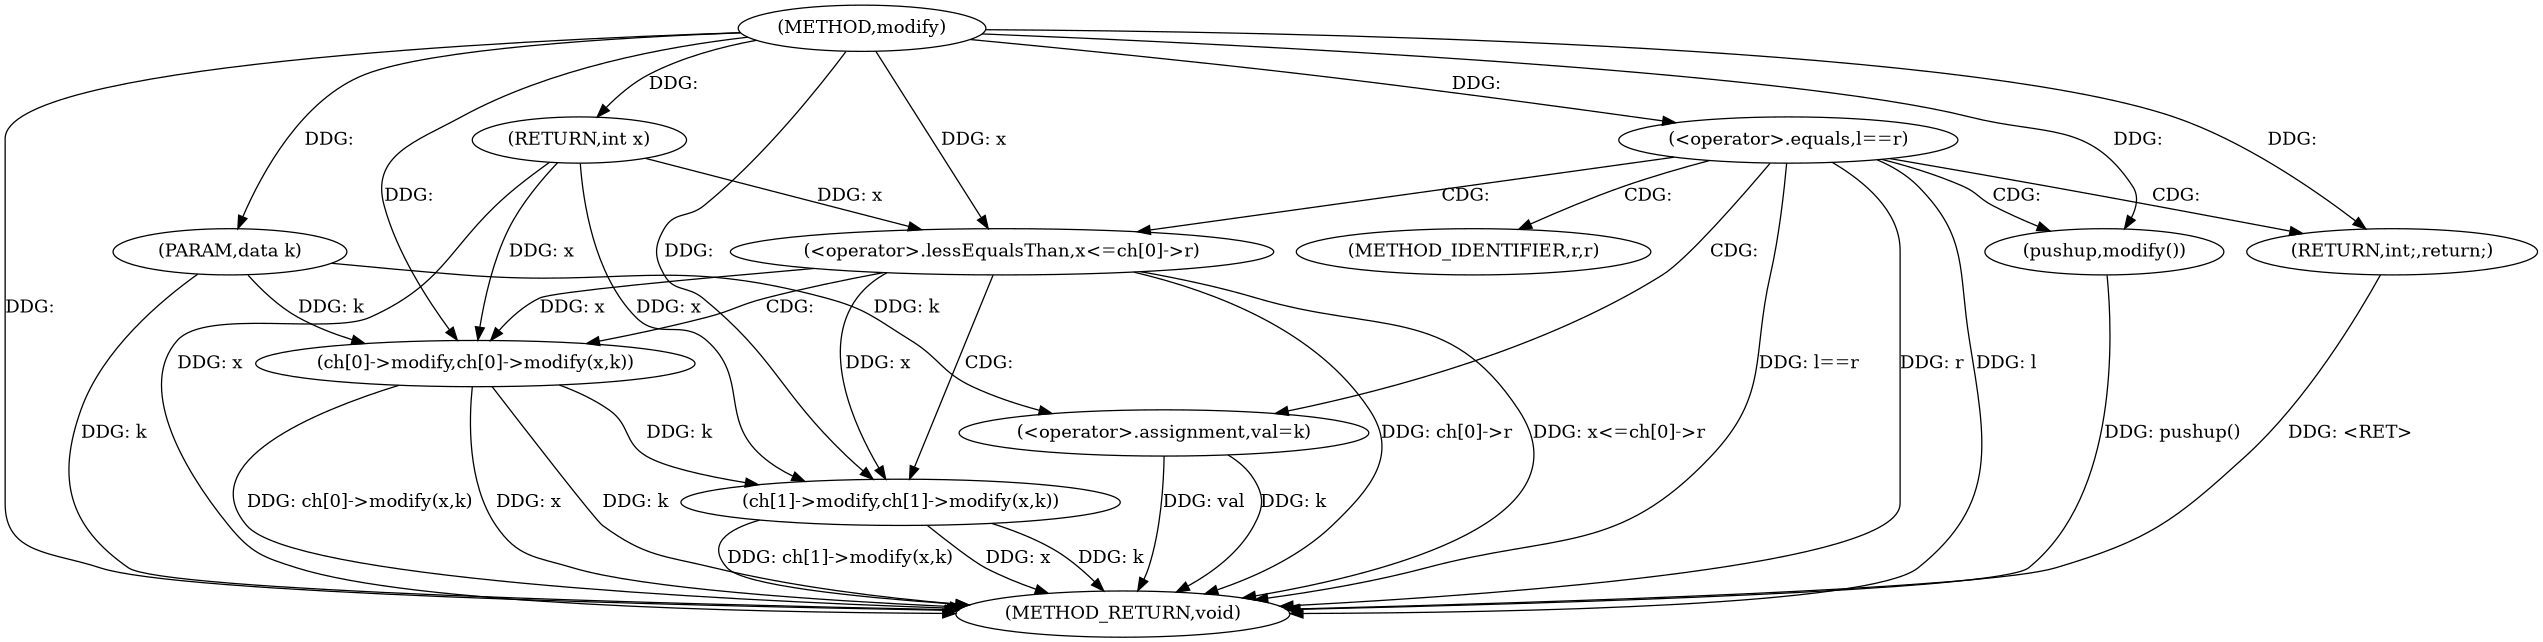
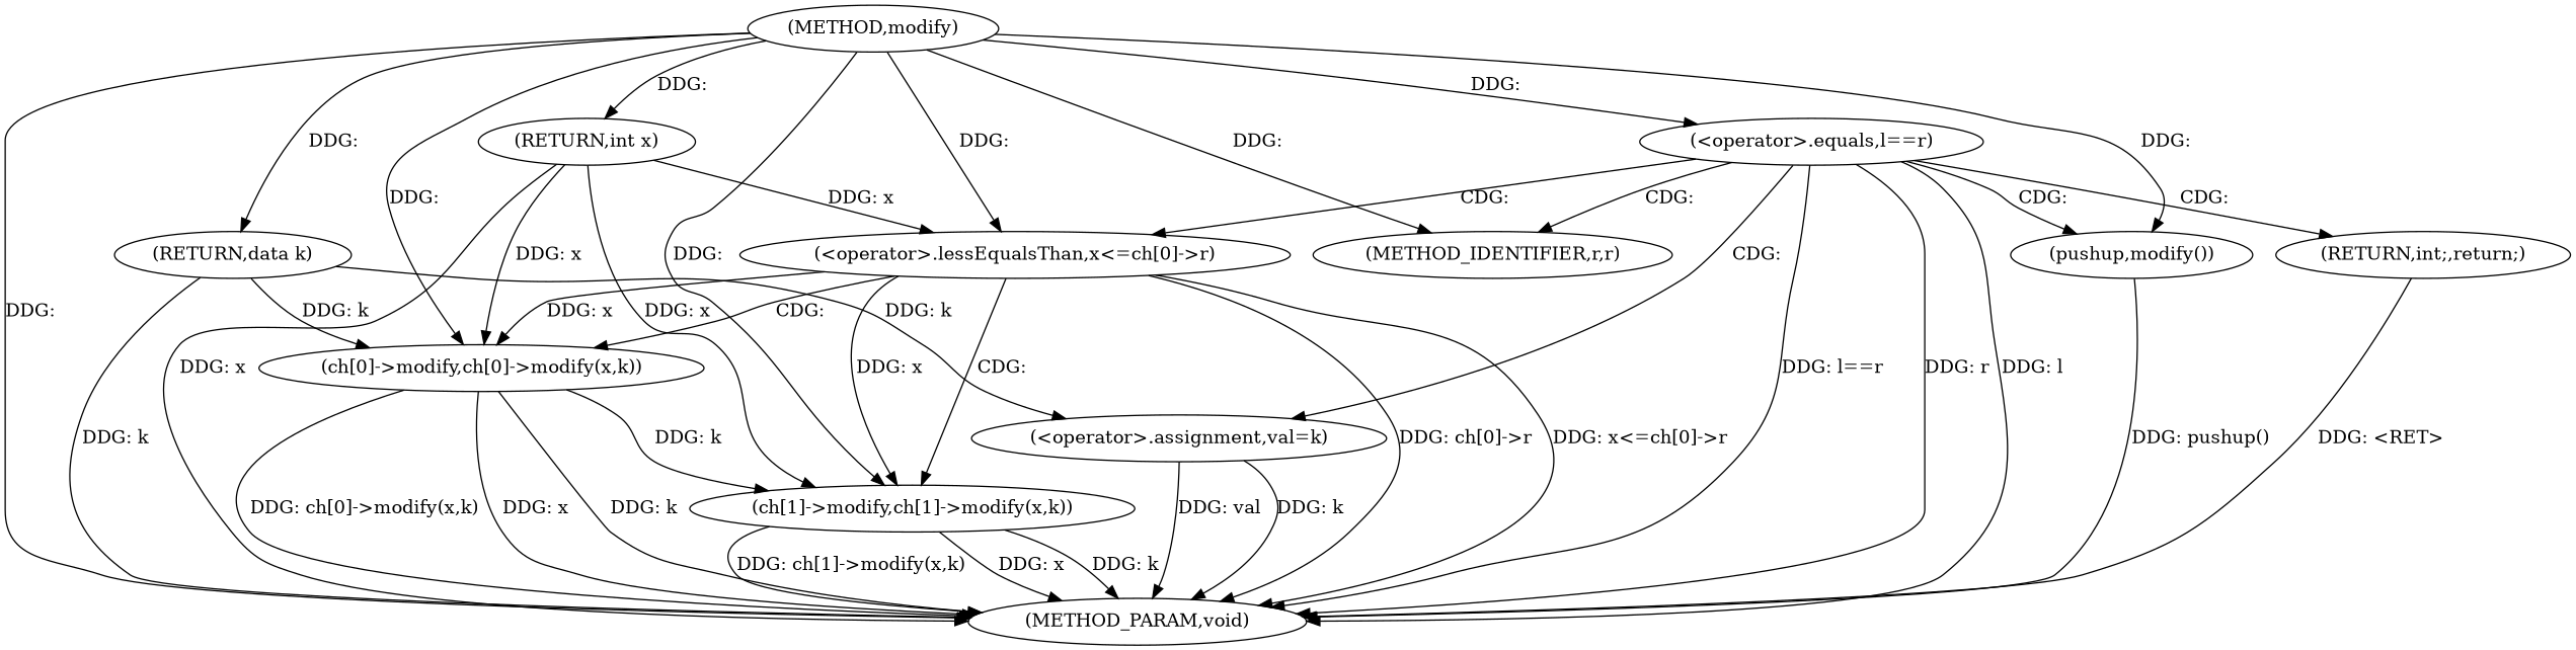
  digraph {
    n1 [label="(METHOD,modify)"]
    n2 [label="(RETURN,int x)"]
-   n3 [label="(PARAM,data k)"]
+   n3 [label="(RETURN,data k)"]
    n4 [label="(pushup,modify())"]
    n5 [label="(<operator>.equals,l==r)"]
    n6 [label="(<operator>.lessEqualsThan,x<=ch[0]->r)"]
    n7 [label="(ch[0]->modify,ch[0]->modify(x,k))"]
    n8 [label="(RETURN,int;,return;)"]
    n9 [label="(ch[1]->modify,ch[1]->modify(x,k))"]
-   n10 [label="(METHOD_RETURN,void)"]
+   n10 [label="(METHOD_PARAM,void)"]
    n11 [label="(<operator>.assignment,val=k)"]
    n12 [label="(METHOD_IDENTIFIER,r,r)"]
    n1 -> n2 [label="DDG: "]
    n1 -> n3 [label="DDG: "]
    n1 -> n4 [label="DDG: "]
    n1 -> n5 [label="DDG: "]
-   n1 -> n6 [label="DDG: x"]
+   n1 -> n6 [label="DDG: "]
    n1 -> n7 [label="DDG: "]
-   n1 -> n8 [label="DDG: "]
+   n1 -> n12 [label="DDG: "]
    n1 -> n9 [label="DDG: "]
    n1 -> n10 [label="DDG: "]
    n2 -> n6 [label="DDG: x"]
    n2 -> n7 [label="DDG: x"]
    n2 -> n9 [label="DDG: x"]
    n2 -> n10 [label="DDG: x"]
    n3 -> n7 [label="DDG: k"]
    n3 -> n10 [label="DDG: k"]
    n3 -> n11 [label="DDG: k"]
    n4 -> n10 [label="DDG: pushup()"]
    n5 -> n4 [label="CDG: "]
    n5 -> n6 [label="CDG: "]
    n5 -> n8 [label="CDG: "]
    n5 -> n10 [label="DDG: l"]
    n5 -> n10 [label="DDG: l==r"]
    n5 -> n10 [label="DDG: r"]
    n5 -> n11 [label="CDG: "]
    n5 -> n12 [label="CDG: "]
    n6 -> n7 [label="DDG: x"]
    n6 -> n7 [label="CDG: "]
    n6 -> n9 [label="DDG: x"]
    n6 -> n9 [label="CDG: "]
    n6 -> n10 [label="DDG: ch[0]->r"]
    n6 -> n10 [label="DDG: x<=ch[0]->r"]
    n7 -> n9 [label="DDG: k"]
    n7 -> n10 [label="DDG: x"]
    n7 -> n10 [label="DDG: k"]
    n7 -> n10 [label="DDG: ch[0]->modify(x,k)"]
    n8 -> n10 [label="DDG: <RET>"]
    n9 -> n10 [label="DDG: x"]
    n9 -> n10 [label="DDG: k"]
    n9 -> n10 [label="DDG: ch[1]->modify(x,k)"]
    n11 -> n10 [label="DDG: k"]
    n11 -> n10 [label="DDG: val"]
  }
